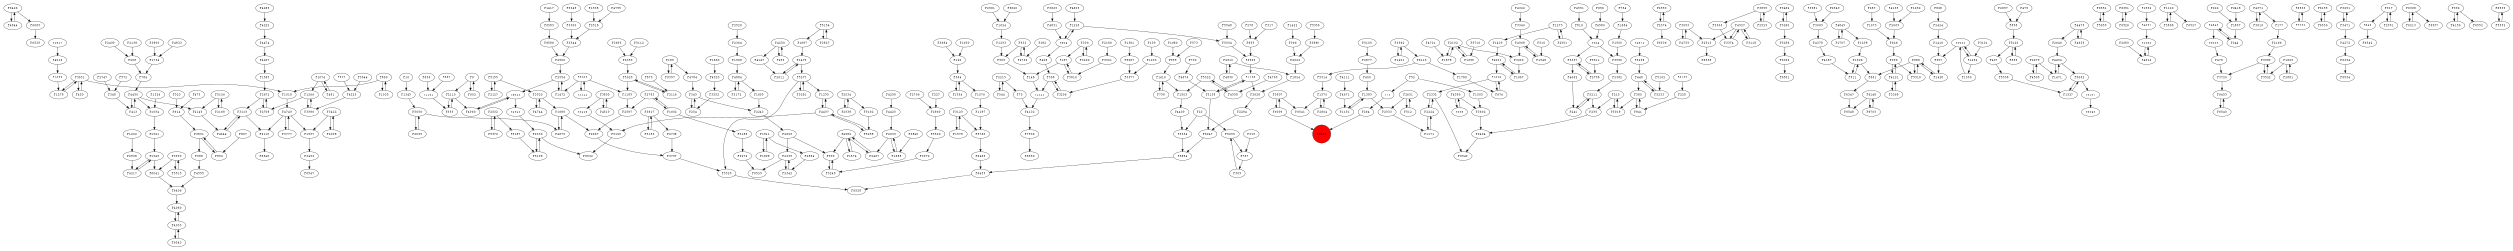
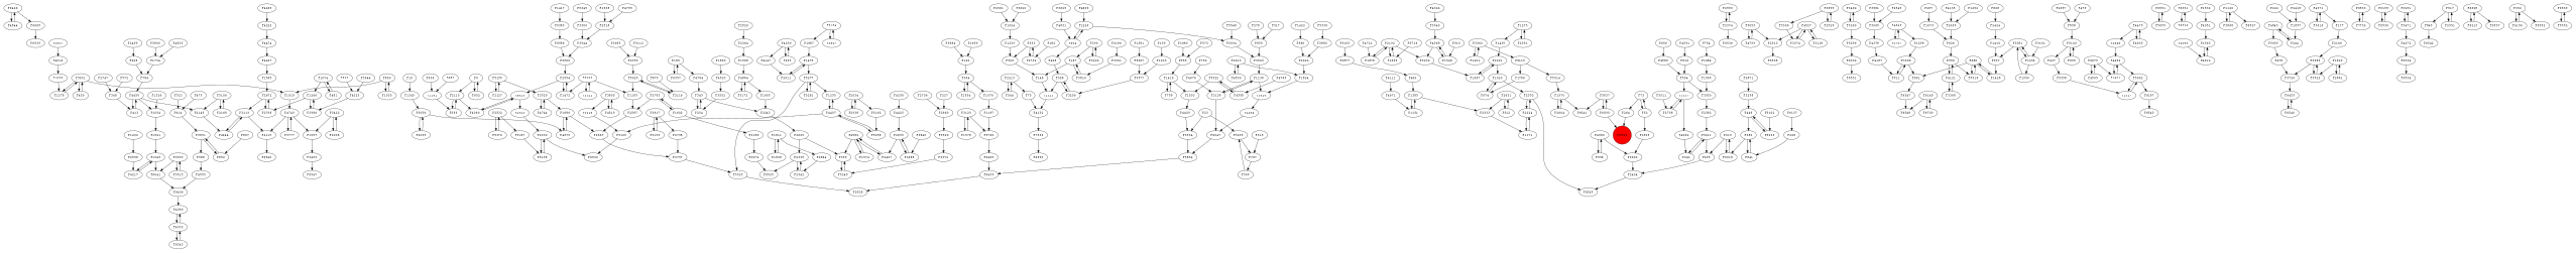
  digraph {
    fontname="Courier Prime"
    node [fontname="Courier Prime"]
    edge [fontname="Courier Prime"]
    P6426
    P4844
    P6665
    P6535
    P3031
    P1278
    P1018
    P450
    P4749
    P4409
    P3934
    P5854
    P6439
    P1921
    P1949
    P4217
    P6041
    P6406
    P4980
    P3602
    P598
    P2404
    P6549
    P3552
    P254
    P349
    P2243
    P2553
    P2374
    P6536
    P3053
    P4759
    P2513
    P6538
    P399
    P2110
    P4960
    P4625
    P1074
    P481
    P1266
    P3986
    P2708
    P2219
    P544
    P75
    P4132
    P368
    P1323
    P3206
    P7536
    P3462
    P3260
    P5256
    P6332
    P6148
    P6548
    P6709
    P6187
    P6545
    P6551
    P5659
    P2732
    P933
    P905
    P148
    P3777
    P2115
    P1557
    P4016
    P1099
    P2961
    P1624
    P1293
    P504
    P3337
    P3550
    P2798
    P4062
    P2382
    P241
    P4033
    P6543
    P4080
    P5345
    P3300
    P3944
    P2500
    P6391
    P6526
    P6546
    P3493
    P816
    P6347
    P3981
    P3069
    P4378
    P4187
    P167
    P3816
    P2001
    P1020
    P1667
    P674
    P2392
    P2224
    P3620
    P1563
    P4612
    P1578
    P3129
    P5760
    P4982
    P999
    P1574
    P2407
    P3249
    P2625
    P2335
    P828
    P2424
    P1410
    P997
    P5155
    P3920
    P2127
    P4744
    P1686
    P4675
    P2667
    P927
    P4325
    P2672
    P2192
    P3230
    P1878
    P1695
    P911
    P1506
    P661
    P5211
    P1863
    P4923
    P4425
    P2639
    P1688
    n147 [label=P2933]
    P1171
    P5548
    P5094
    P3529
    P1138
    P4121
    P3368
    P956
    P5316
    P1120
    P3868
    P6527
    P2359
    P5029
    P2116
    P1189
    P2587
    P295
    P3895
    P3306
    P2529
    P3374
    P4927
    P6528
    P6465
    P2166
    P3989
    P3720
    P3922
    P6459
    P364
    P1076
    P1954
    P1187
    P2871
    P3298
    P448
    P380
    P5233
    P5062
    P1527
    P5154
    P1687
    P3827
    P1475
    P5277
    P2611
    P2613
    P1824
    P4830
    P3628
    P2284
    P4222
    P4474
    P4207
    P1565
    P4244
    P3119
    P2679
    P4505
    P1471
    P4492
    P6533
    P7732
    P253
    P4250
    P4147
    P6047
    P1295
    P3329
    P5281
    P4968
    P1548
    P2342
    P6529
    P4519
    P3805
    P5216
    P5103
    n227 [label=P1684]
    P754
    P1509
    P1829
    P2881
    P1389
    P1151
    P4497
    P6531
    P3616
    P4371
    P177
    P408
    P4843
    P5059
    P244
    P478
    P2923
    P2330
    P6532
    P5198
    P6540
    P4833
    P1734
    P784
    P4450
    P215
    P5018
    P3138
    P5258
    P3422
    P2038
    P6547
    P5120
    P437
    P695
    P5338
    P1897
    P2532
    P5372
    P5187
    P4322
    P3340
    P686
    P1428
    P5203
    P3322
    P1472
    P2554
    P841
    P1273
    P1435
    P2951
    P2631
    P512
    P1808
    P1811
    P2864
    P2022
    P5112
    P2549
    P867
    P852
    P3891
    P988
    P309
    P5299
    P767
    P23
    P413
    P2149
    P1094
    P1416
    P1503
    P798
    P1707
    P4849
    P1298
    P6550
    P5322
    P4958
    P3186
    P3272
    P5520
    P3972
    P2604
    P1570
    P6541
    P208
    P390
    P3200
    P227
    P2869
    P860
    P1035
    P626
    P5056
    P2095
    P2089
    P1609
    P6586
    P5051
    P1292
    P1390
    P3593
    P3515
    P52
    P73
    P1505
    P264
    P6525 [fillcolor=red shape=circle style=filled]
    P3684
    P120
    P1786
    P6155
    P6530
    P604
    P1226
    P3251
    P3471
    P4272
    P6334
    P1381
    P5067
    P3377
    P6534
    P917
    P849
    P2991
    P6542
    P3962
    P1201
    P6115
    P5314
    P3800
    P2364
    P1568
    P4884
    P5172
    P4831
    P10
    P1349
    P3118
    P2069
    P4555
    P1422
    P966
    P1680
    P955
    P3797
    P4591
    P1252
    P4755
    P2518
    P2783
    P1602
    P6308
    P6213
    P6537
    P636
    P1161
    P5105
    P2877
    P400
    P887
    P792
    P4676
    P5716
    P392
    P4156
    P6552
    P2168
    P5106
    P4135
    P2747
    P348
    P3644
    P4609
    P6383
    P3880
    P2657
    P898
    P4258
    P572
    P3153
    P3617
    P2738
    P2646
    P923
    P614
    P5162
    P1202
    P2598
    P6
    P602
    P182
    P6357
    P185
    P4784
    P2034
    P2938
    P4479
    P4639
    P510
    P573
    P1659
    P3101
    P1538
    P855
    P1326
    P879
    P6099
    P5837
    P1817
    P199
    P1233
    P228
    P5336
    P4580
    P315
    P317
    P4051
-   P2138
    P5102
    P475
    P2499
    P287
    P1073
    P6539
    P5992
    P222
    P2706
    P3901
    P4721
    P4269
    P278
    P2526
    P2418
    P3695
    P4769
    P3629
    P656
    P479
    P5511
    P4111
    P4671
    P1417
    P6137
    P2186
    P1532
    P3840
    P6426 -> P4844
    P6426 -> P6665
    P4844 -> P6426
    P6665 -> P6535
    P3031 -> P1278
    P3031 -> P1018
    P3031 -> P450
    P1278 -> P3031
    P1018 -> P4749
    P450 -> P3031
    P4749 -> P3777
    P4749 -> P2115
    P4749 -> P1557
    P4409 -> P3934
    P3934 -> P5854
    P5854 -> P6439
    P6439 -> P6528
    P1921 -> P1949
    P1949 -> P4217
    P1949 -> P6041
    P4217 -> P1949
    P6041 -> P6406
    P6406 -> P4080
    P4980 -> P3602
    P4980 -> P598
    P3602 -> P2404
    P598 -> P4980
    P2404 -> P6549
    P3552 -> P254
    P254 -> P349
    P349 -> P254
    P349 -> P2243
    P2243 -> P2625
    P2553 -> P2374
    P2374 -> P2553
    P2374 -> P6536
    P3053 -> P4759
    P3053 -> P2513
    P4759 -> P3053
    P2513 -> P6538
    P399 -> P2110
    P2110 -> P399
    P2110 -> P4960
    P4960 -> P4625
    P4625 -> P4960
    P4625 -> P2923
    P1074 -> P481
    P1074 -> P1266
    P481 -> P1074
    P1266 -> P3986
    P1266 -> P2708
    P3986 -> P1266
    P2708 -> P2672
    P2219 -> P544
    P2219 -> P75
    P544 -> P2219
    P75 -> P4132
    P4132 -> P7536
    P368 -> P1323
    P368 -> P3206
    P1323 -> P4132
    P3206 -> P368
    P7536 -> P6550
    P3462 -> P3260
    P3260 -> P3462
    P3260 -> P5256
    P5256 -> P6332
    P6332 -> P6531
    P6148 -> P6548
    P6148 -> P6709
    P6709 -> P6148
    P6187 -> P6545
    P6551 -> P5659
    P5659 -> P6551
    P2732 -> P933
    P933 -> P2732
    P933 -> P905
    P905 -> P148
    P148 -> P1323
    P3777 -> P4749
    P2115 -> P6546
    P1557 -> P3493
    P4016 -> P1099
    P1099 -> P1278
    P2961 -> P1624
    P1624 -> P1293
    P1293 -> P905
    P504 -> P3337
    P504 -> P3550
    P3337 -> P2798
    P3337 -> P4062
    P3550 -> P2382
    P2798 -> P3337
    P4062 -> P241
    P2382 -> P5211
    P241 -> P5211
    P4033 -> P6543
    P4033 -> P4080
    P6543 -> P4033
    P4080 -> P4033
    P5345 -> P3300
    P3300 -> P3944
    P3944 -> P2500
    P2500 -> P2554
    P6391 -> P6526
    P6526 -> P6391
    P3493 -> P6547
    P816 -> P504
    P6347 -> P6548
    P3981 -> P3069
    P3069 -> P4378
    P4378 -> P4187
    P4187 -> P911
    P167 -> P148
    P167 -> P3816
    P3816 -> P167
    P2001 -> P1020
    P2001 -> P1667
    P1020 -> P674
    P1020 -> P2392
    P1667 -> P2001
    P674 -> P1020
    P2392 -> P6549
    P2392 -> P2224
    P2224 -> P2392
    P2224 -> P1171
    P3620 -> P1624
    P1563 -> P4612
    P4612 -> P1563
    P1578 -> P3129
    P3129 -> P1578
    P3129 -> P5760
    P5760 -> P6465
    P4982 -> P999
    P4982 -> P1574
    P4982 -> P2407
    P999 -> P3249
    P1574 -> P4982
    P2407 -> P4982
    P3249 -> P999
    P2625 -> P999
    P2625 -> P2335
    P2335 -> P2342
    P2335 -> P6529
    P828 -> P2424
    P2424 -> P1410
    P1410 -> P997
    P997 -> P1428
    P5155 -> P3920
    P5155 -> P2127
    P3920 -> P4744
    P3920 -> P1686
    P2127 -> P5155
    P4744 -> P3920
    P1686 -> P4675
    P1686 -> P2667
    P4675 -> P1686
    P2667 -> P3797
    P927 -> P4325
    P4325 -> P3986
    P2672 -> P2708
    P2672 -> P3119
    P2192 -> P3230
    P2192 -> P1878
    P2192 -> P1695
    P3230 -> P1667
    P1878 -> P2192
    P1695 -> P2192
    P911 -> P1506
    P1506 -> P911
    P1506 -> P661
    P661 -> P6347
    P5211 -> P241
    P5211 -> P295
    P1863 -> P4923
    P4923 -> P3552
    P4425 -> P2639
    P2639 -> P2407
    P2639 -> P1688
    P1688 -> P2639
    n147 -> P1171
    P1171 -> P2224
    P5548 -> P5094
    P5094 -> P3529
    P3529 -> P1138
    P1138 -> P3628
    P1138 -> P3138
    P4121 -> P3368
    P4121 -> P956
    P3368 -> P4121
    P956 -> P4121
    P956 -> P5316
    P5316 -> P686
    P1120 -> P3868
    P1120 -> P6527
    P3868 -> P1120
    P2359 -> P5029
    P5029 -> P2116
    P5029 -> P1189
    P2116 -> P5029
    P1189 -> P2587
    P2587 -> P2667
    P295 -> P2404
    P3895 -> P3306
    P3895 -> P2529
    P3306 -> P3374
    P2529 -> P3895
    P3374 -> P4927
    P4927 -> P2513
    P4927 -> P3374
    P4927 -> P3118
    P6465 -> P6439
    P2166 -> P3989
    P3989 -> P3720
    P3989 -> P3922
    P3720 -> P6459
    P3922 -> P3989
    P6459 -> P6540
    P364 -> P1076
    P364 -> P1954
    P1076 -> P1187
    P1954 -> P364
    P1187 -> P5760
    P2871 -> P3298
    P3298 -> P448
    P448 -> P380
    P448 -> P5233
    P380 -> P5018
    P380 -> P841
    P5233 -> P448
    P5062 -> P6187
    P5062 -> P1527
    P1527 -> P5062
    P5154 -> P1687
    P5154 -> P3827
    P1687 -> P1475
    P3827 -> P5154
    P1475 -> P5277
    P1475 -> P2611
    P5277 -> P1295
    P5277 -> P3329
    P5277 -> P5281
    P2611 -> P1475
    P2613 -> P1824
    P2613 -> P4830
    P1824 -> P3628
    P4830 -> P2613
    P3628 -> P2284
    P2284 -> P6047
    P4222 -> P4474
    P4474 -> P4207
    P4207 -> P1565
    P1565 -> P2672
    P4244 -> P3119
    P3119 -> P2115
    P3119 -> P4244
    P2679 -> P4505
    P2679 -> P1471
    P4505 -> P2679
    P1471 -> P4492
    P4492 -> P5062
    P4492 -> P1471
    P6533 -> P7732
    P7732 -> P6533
    P253 -> P4250
    P4250 -> P253
    P4250 -> P4147
    P4147 -> P2611
    P6047 -> P5854
    P1295 -> P4497
    P3329 -> P6528
    P5281 -> P5277
    P4968 -> P3230
    P4968 -> P1548
    P1548 -> P4968
    P2342 -> P2335
    P4519 -> P3805
    P3805 -> P4519
    P3805 -> P5216
    P5216 -> P5103
    P5103 -> P6532
    n227 -> P1509
    P754 -> n227
    P1509 -> P3550
    P1829 -> P3922
    P1829 -> P2881
    P2881 -> P1829
    P1389 -> n147
    P1389 -> P1151
    P1151 -> P1389
    P4497 -> P1295
    P4497 -> P5103
    P4497 -> P5258
    P3616 -> P4371
    P4371 -> P3616
    P4371 -> P177
    P177 -> P2166
    P408 -> P368
    P4843 -> P5059
    P4843 -> P244
    P5059 -> P478
    P244 -> P4843
    P478 -> P3720
    P2923 -> P2330
    P2330 -> P6532
    P2330 -> P5198
    P5198 -> P2330
    P6540 -> P6459
    P4833 -> P1734
    P1734 -> P784
    P784 -> P4450
    P4450 -> P413
    P4450 -> P2149
    P4450 -> P1094
    P215 -> P295
    P215 -> P5018
    P5018 -> P215
    P3138 -> P1138
    P3138 -> P6047
    P5258 -> P4497
    P3422 -> P1557
    P3422 -> P2038
    P2038 -> P3422
    P5120 -> P437
    P5120 -> P695
    P437 -> P5338
    P695 -> P5120
    P5338 -> P1527
    P1897 -> P244
    P2532 -> P5372
    P2532 -> P5187
    P5372 -> P2532
    P5187 -> P5198
    P4322 -> P3340
    P3340 -> P4968
    P686 -> P661
    P686 -> P5316
    P686 -> P1428
    P1428 -> P686
    P5203 -> P1189
    P5203 -> P3322
    P5203 -> P1472
    P3322 -> P5203
    P1472 -> P2554
    P2554 -> P4625
    P2554 -> P1472
    P841 -> P380
    P1273 -> P1435
    P1273 -> P2951
    P1435 -> P2001
    P2951 -> P1273
    P2631 -> n147
    P2631 -> P512
    P512 -> P2631
    P1808 -> P1811
    P1811 -> P1808
    P1811 -> P2864
    P2864 -> P2342
    P2022 -> P1824
    P5112 -> P2359
    P2549 -> P3069
    P867 -> P852
    P852 -> P3891
    P3891 -> P852
    P3891 -> P988
    P988 -> P4555
    P309 -> P5299
    P5299 -> P767
    P767 -> P309
    P23 -> P3934
    P23 -> P5299
    P413 -> P4450
    P2149 -> P4244
    P1094 -> P1921
    P1416 -> P1503
    P1416 -> P798
    P1503 -> P4409
    P798 -> P1416
    P1707 -> P4849
    P4849 -> P1707
    P4849 -> P1298
    P1298 -> P1506
    P5322 -> P1503
    P5322 -> P4958
    P4958 -> P5322
    P3186 -> P3272
    P3272 -> P6529
    P5520 -> P3972
    P3972 -> P3249
    P2604 -> P1570
    P1570 -> P2604
    P1570 -> P6541
    P208 -> P784
    P390 -> P167
    P390 -> P3200
    P3200 -> P390
    P227 -> P2869
    P2869 -> P5520
    P860 -> P1018
    P860 -> P1035
    P1035 -> P860
    P626 -> P956
    P5056 -> P4675
    P5056 -> P2095
    P2095 -> P5056
    P2089 -> P4612
    P1609 -> P2243
    P6586 -> P2500
    P5051 -> P997
    P5051 -> P1292
    P1292 -> P5051
    P1292 -> P1390
    P1390 -> P5051
    P3593 -> P6041
    P3593 -> P3515
    P3515 -> P3593
    P52 -> P73
    P52 -> P1505
+   P73 -> P52
    P73 -> P264
    P1505 -> P3602
    P264 -> P6525
    P3684 -> P120
    P120 -> P364
    P1786 -> P674
    P6155 -> P6530
    P6530 -> P6155
    P604 -> P408
    P604 -> P1226
    P1226 -> P5094
    P1226 -> P604
    P3251 -> P3471
    P3471 -> P3251
    P3471 -> P4272
    P4272 -> P6334
    P6334 -> P6534
    P1381 -> P5067
    P5067 -> P3377
    P3377 -> P3206
    P917 -> P849
    P917 -> P2991
    P849 -> P6542
    P2991 -> P917
    P3962 -> P1201
    P3962 -> P6115
    P1201 -> P3962
    P6115 -> P1786
    P6115 -> P5314
    P5314 -> P1570
    P3800 -> P1734
    P2364 -> P1568
    P1568 -> P4884
    P4884 -> P1609
    P4884 -> P5172
    P5172 -> P4884
    P4831 -> P604
    P10 -> P1349
    P1349 -> P5056
    P3118 -> P4927
    P2069 -> P626
    P4555 -> P6406
    P1422 -> P966
    P966 -> P2022
    P1680 -> P955
    P955 -> P1416
    P3797 -> P3329
    P4591 -> P816
    P1252 -> P2069
    P4755 -> P2518
    P2518 -> P3944
    P2783 -> P2587
    P2783 -> P1602
    P1602 -> P3186
    P1602 -> P2783
    P6308 -> P6213
    P6308 -> P6537
    P6213 -> P6308
    P636 -> P1161
    P1161 -> P399
    P5105 -> P2877
    P2877 -> P400
    P400 -> P1389
    P887 -> P1161
    P792 -> P4676
    P4676 -> P3138
    P5716 -> P1695
    P392 -> P4156
    P392 -> P6552
    P4156 -> P392
    P2168 -> P5106
    P5106 -> P2149
    P5106 -> P2168
    P4135 -> P2069
    P2747 -> P348
    P348 -> P413
    P3644 -> P4325
    P4609 -> P1226
    P6383 -> P6586
    P3880 -> P2022
    P2657 -> P898
    P898 -> P5120
    P4258 -> P4425
    P572 -> P348
    P3153 -> P3617
    P3617 -> P3153
    P3617 -> P2738
    P2738 -> P3797
    P2646 -> P4492
    P923 -> P614
    P614 -> P3891
    P5162 -> P5258
    P1202 -> P2598
    P2598 -> P4217
    P6 -> P2110
    P6 -> P602
    P602 -> P6
    P182 -> P2732
    P6357 -> P185
    P185 -> P6357
    P185 -> P4784
    P4784 -> P349
    P2034 -> P5162
    P2034 -> P2938
    P2938 -> P2034
    P4479 -> P2646
    P4479 -> P4639
    P4639 -> P4479
    P510 -> P1548
    P573 -> P955
    P1659 -> P120
    P3101 -> P1292
    P1538 -> P2518
    P855 -> P3529
    P1326 -> P1094
    P879 -> P2116
    P6099 -> P6525
    P6099 -> P5837
    P5837 -> P6541
    P5837 -> P6099
    P1817 -> P4016
    P199 -> P1233
    P1233 -> P3377
    P228 -> P841
    P5336 -> P3880
    P4580 -> P504
    P315 -> P767
    P317 -> P855
    P4051 -> P1563
-   P2138 -> P208
    P5102 -> P5233
    P475 -> P898
    P2499 -> P208
    P287 -> P1073
    P1073 -> P626
    P6539 -> P5992
    P5992 -> P6539
    P222 -> P1897
    P2706 -> P2869
    P3901 -> P3816
    P4721 -> P1878
    P4269 -> P4222
    P278 -> P855
    P2526 -> P2364
    P2418 -> P1897
    P3695 -> P2359
    P4769 -> P4958
    P3629 -> P4831
    P656 -> P4580
    P479 -> P614
    P5511 -> P2798
    P4111 -> P4671
    P4671 -> P1151
    P1417 -> P6383
    P6137 -> P228
    P2186 -> P3901
    P1532 -> P4051
    P3840 -> P1688
  }
